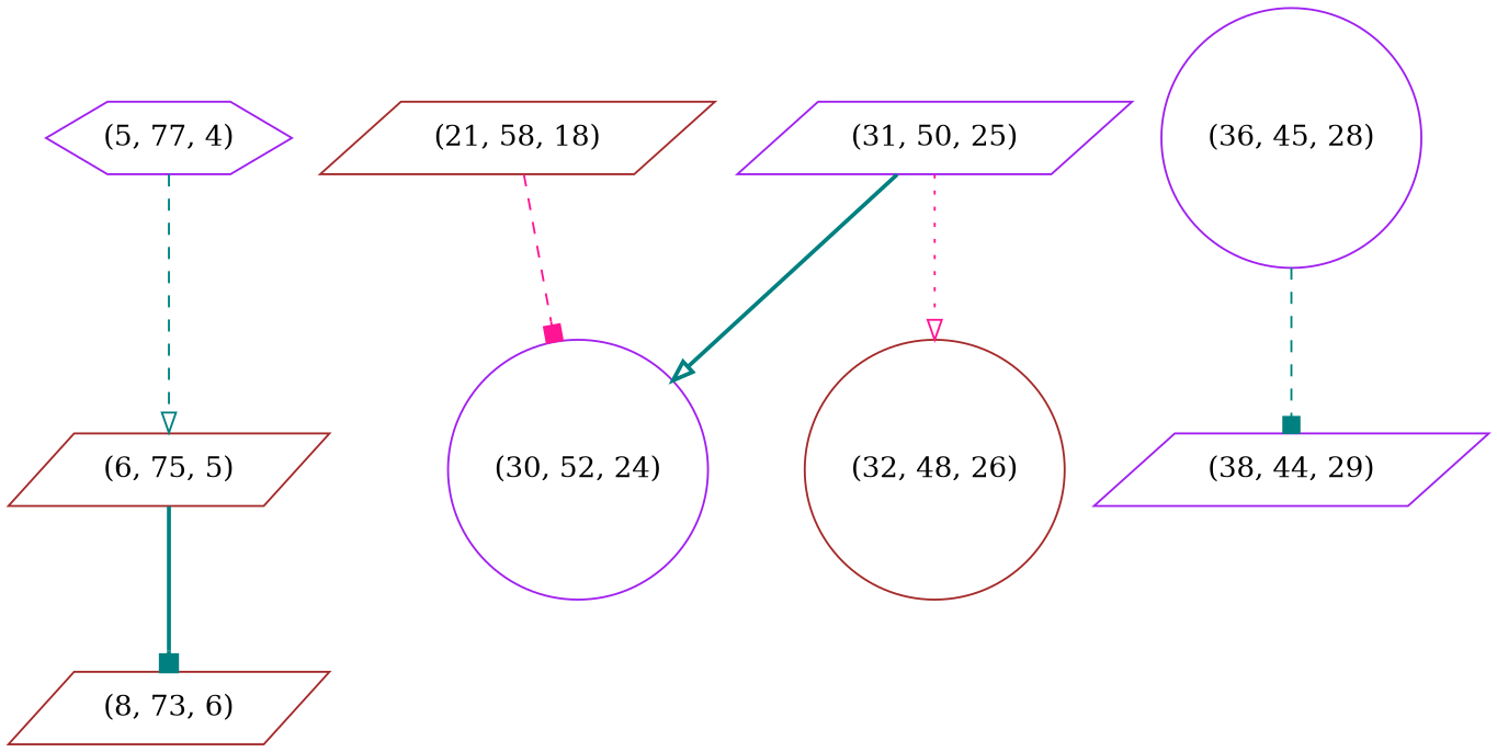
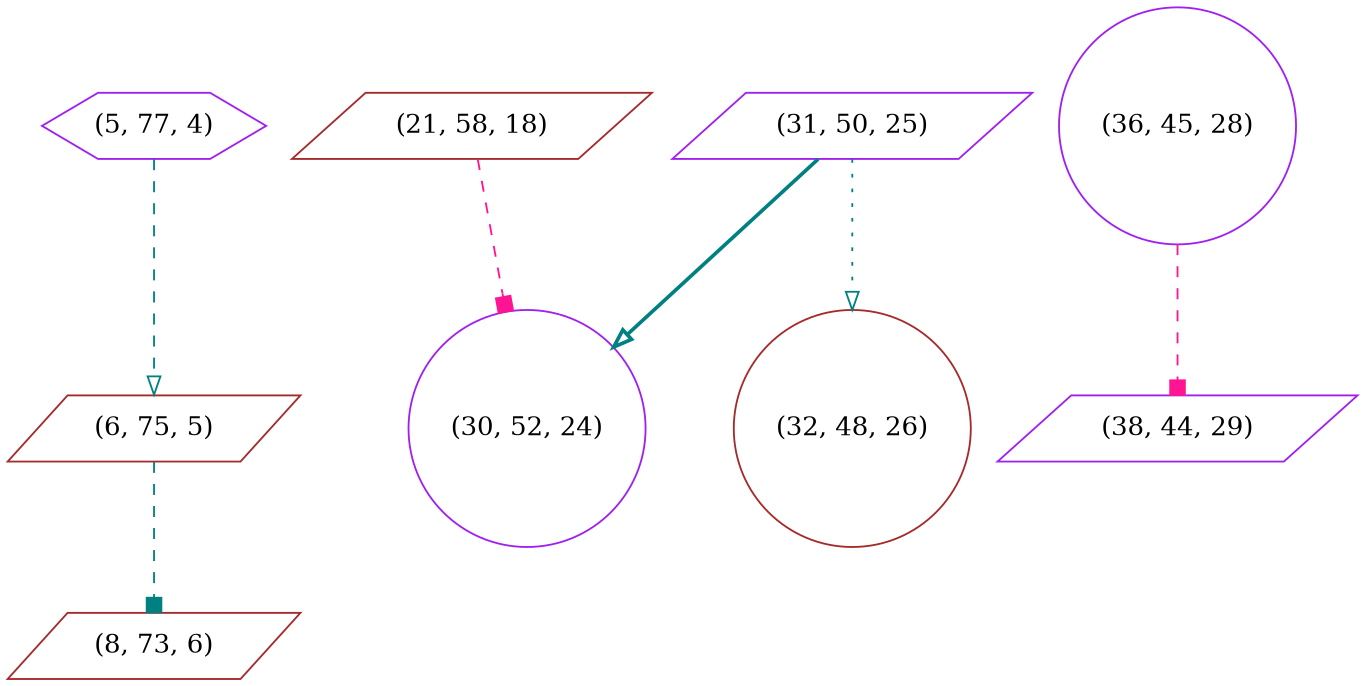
  digraph {
    node [color=purple shape=parallelogram]
    edge [arrowhead=onormal color=teal style=dashed]
    "(5, 77, 4)" [shape=hexagon]
    "(6, 75, 5)" [color=brown]
    "(8, 73, 6)" [color=brown]
    "(21, 58, 18)" [color=brown]
    "(30, 52, 24)" [shape=circle]
    "(31, 50, 25)"
    "(32, 48, 26)" [color=brown shape=circle]
    "(36, 45, 28)" [shape=circle]
    "(38, 44, 29)"
    "(5, 77, 4)" -> "(6, 75, 5)"
-   "(6, 75, 5)" -> "(8, 73, 6)" [arrowhead=box style=bold]
+   "(6, 75, 5)" -> "(8, 73, 6)" [arrowhead=box]
    "(21, 58, 18)" -> "(30, 52, 24)" [arrowhead=box color=deeppink]
    "(31, 50, 25)" -> "(30, 52, 24)" [style=bold]
-   "(31, 50, 25)" -> "(32, 48, 26)" [color=deeppink style=dotted]
-   "(36, 45, 28)" -> "(38, 44, 29)" [arrowhead=box]
+   "(31, 50, 25)" -> "(32, 48, 26)" [style=dotted]
+   "(36, 45, 28)" -> "(38, 44, 29)" [arrowhead=box color=deeppink]
  }
